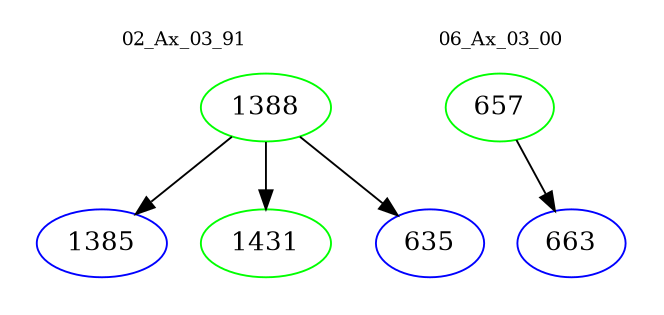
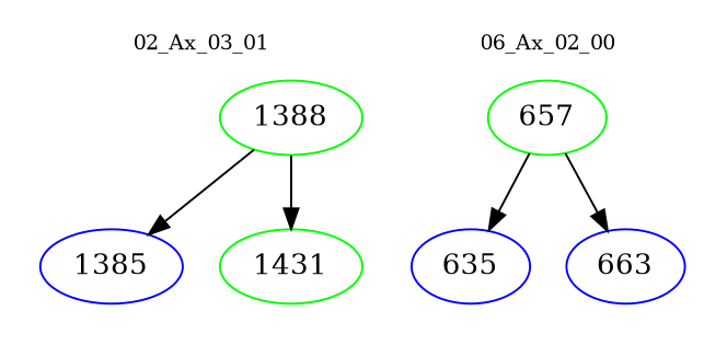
  digraph {
    node [color=green]
    edge [color=black]
    n1 [label=1388]
    n2 [color=blue label=1385]
    n3 [label=1431]
    n4 [label=657]
    n5 [color=blue label=635]
    n6 [color=blue label=663]
    subgraph cluster_1 {
      color=white
      fontsize=10
-     label="02_Ax_03_91"
+     label="02_Ax_03_01"
      n1
      n2
      n3
    }
    subgraph cluster_2 {
      color=white
      fontsize=10
-     label="06_Ax_03_00"
+     label="06_Ax_02_00"
      n4
      n5
      n6
    }
    n1 -> n2
    n1 -> n3
-   n1 -> n5
+   n4 -> n5
    n4 -> n6
  }
